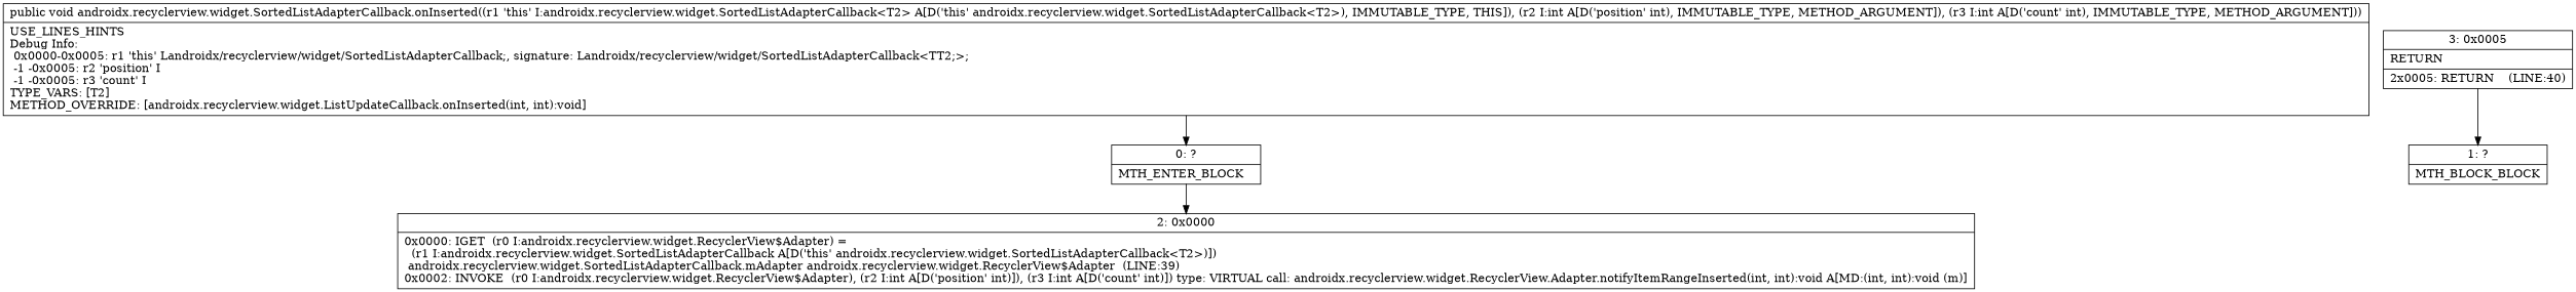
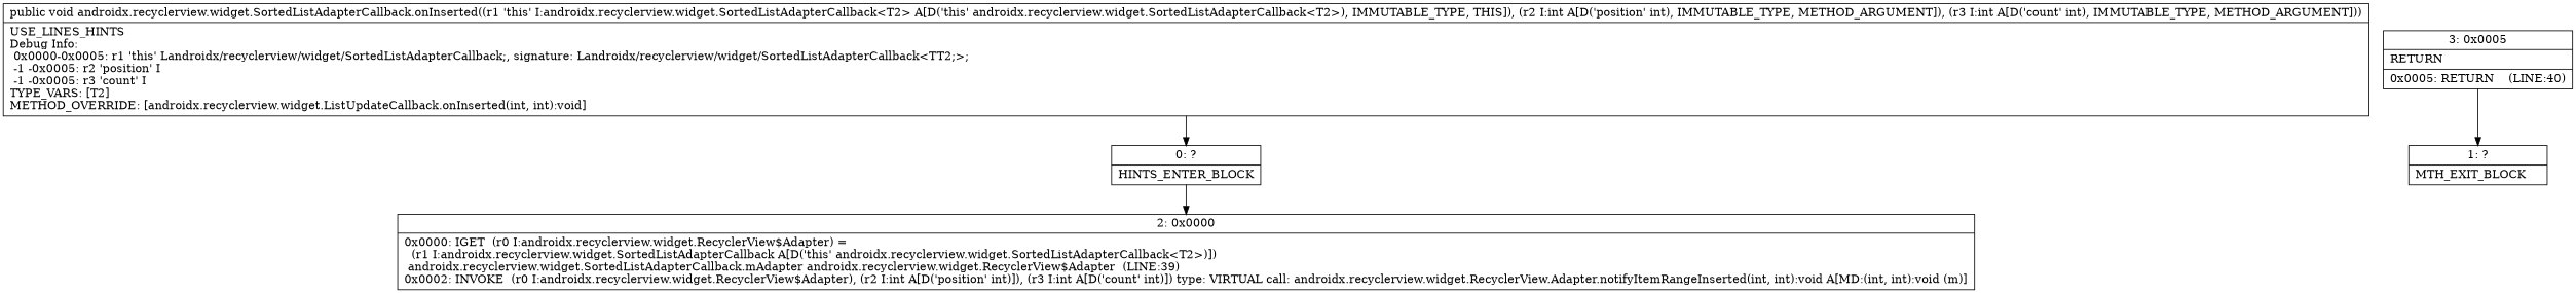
  digraph {
    node [shape=record]
-   n1 [label="{0\:\ ?|MTH_ENTER_BLOCK\l}"]
+   n1 [label="{0\:\ ?|HINTS_ENTER_BLOCK\l}"]
    n2 [label="{2\:\ 0x0000|0x0000: IGET  (r0 I:androidx.recyclerview.widget.RecyclerView$Adapter) = \l  (r1 I:androidx.recyclerview.widget.SortedListAdapterCallback A[D('this' androidx.recyclerview.widget.SortedListAdapterCallback\<T2\>)])\l androidx.recyclerview.widget.SortedListAdapterCallback.mAdapter androidx.recyclerview.widget.RecyclerView$Adapter  (LINE:39)\l0x0002: INVOKE  (r0 I:androidx.recyclerview.widget.RecyclerView$Adapter), (r2 I:int A[D('position' int)]), (r3 I:int A[D('count' int)]) type: VIRTUAL call: androidx.recyclerview.widget.RecyclerView.Adapter.notifyItemRangeInserted(int, int):void A[MD:(int, int):void (m)]\l}"]
-   n3 [label="{3\:\ 0x0005|RETURN\l|2x0005: RETURN    (LINE:40)\l}"]
-   n4 [label="{1\:\ ?|MTH_BLOCK_BLOCK\l}"]
+   n3 [label="{3\:\ 0x0005|RETURN\l|0x0005: RETURN    (LINE:40)\l}"]
+   n4 [label="{1\:\ ?|MTH_EXIT_BLOCK\l}"]
    n5 [label="{public void androidx.recyclerview.widget.SortedListAdapterCallback.onInserted((r1 'this' I:androidx.recyclerview.widget.SortedListAdapterCallback\<T2\> A[D('this' androidx.recyclerview.widget.SortedListAdapterCallback\<T2\>), IMMUTABLE_TYPE, THIS]), (r2 I:int A[D('position' int), IMMUTABLE_TYPE, METHOD_ARGUMENT]), (r3 I:int A[D('count' int), IMMUTABLE_TYPE, METHOD_ARGUMENT]))  | USE_LINES_HINTS\lDebug Info:\l  0x0000\-0x0005: r1 'this' Landroidx\/recyclerview\/widget\/SortedListAdapterCallback;, signature: Landroidx\/recyclerview\/widget\/SortedListAdapterCallback\<TT2;\>;\l  \-1 \-0x0005: r2 'position' I\l  \-1 \-0x0005: r3 'count' I\lTYPE_VARS: [T2]\lMETHOD_OVERRIDE: [androidx.recyclerview.widget.ListUpdateCallback.onInserted(int, int):void]\l}"]
    n1 -> n2
    n3 -> n4
    n5 -> n1
  }
